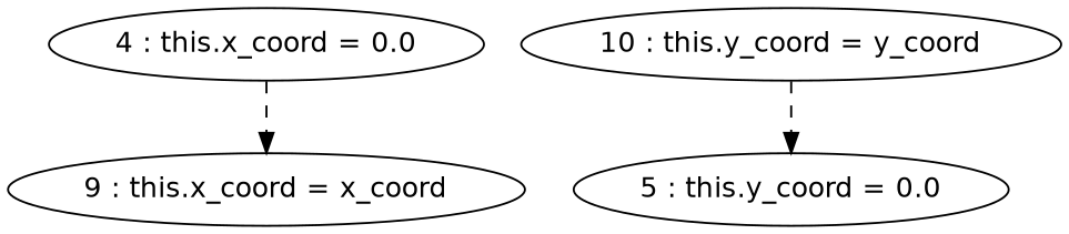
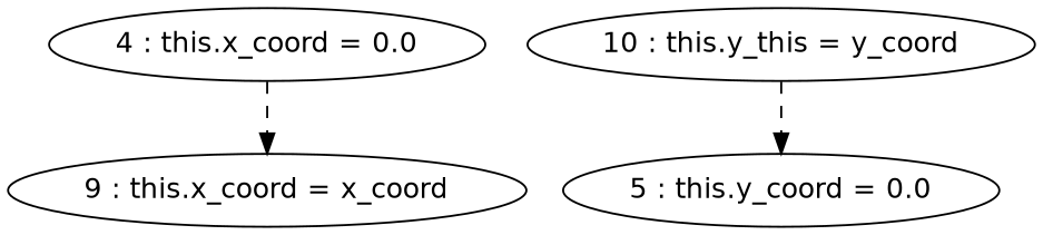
  digraph {
    fontname="DejaVu Sans"
    node [fontname="DejaVu Sans"]
    edge [fontname="DejaVu Sans" style=dashed]
    "4 : this.x_coord = 0.0"
    "9 : this.x_coord = x_coord"
-   "10 : this.y_coord = y_coord"
+   "10 : this.y_coord = y_coord" [label="10 : this.y_this = y_coord"]
    "5 : this.y_coord = 0.0"
    "4 : this.x_coord = 0.0" -> "9 : this.x_coord = x_coord"
    "10 : this.y_coord = y_coord" -> "5 : this.y_coord = 0.0"
  }
